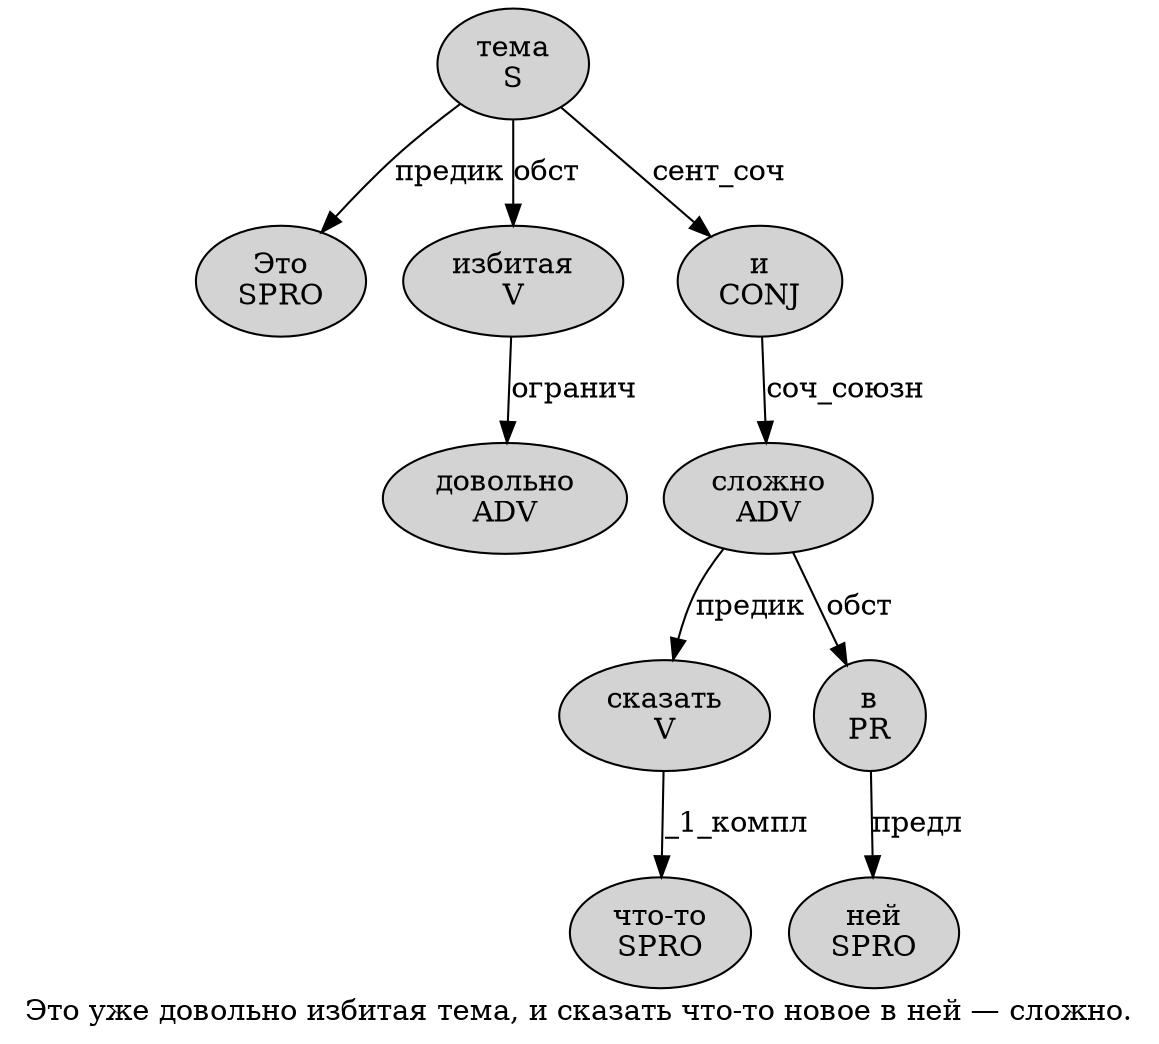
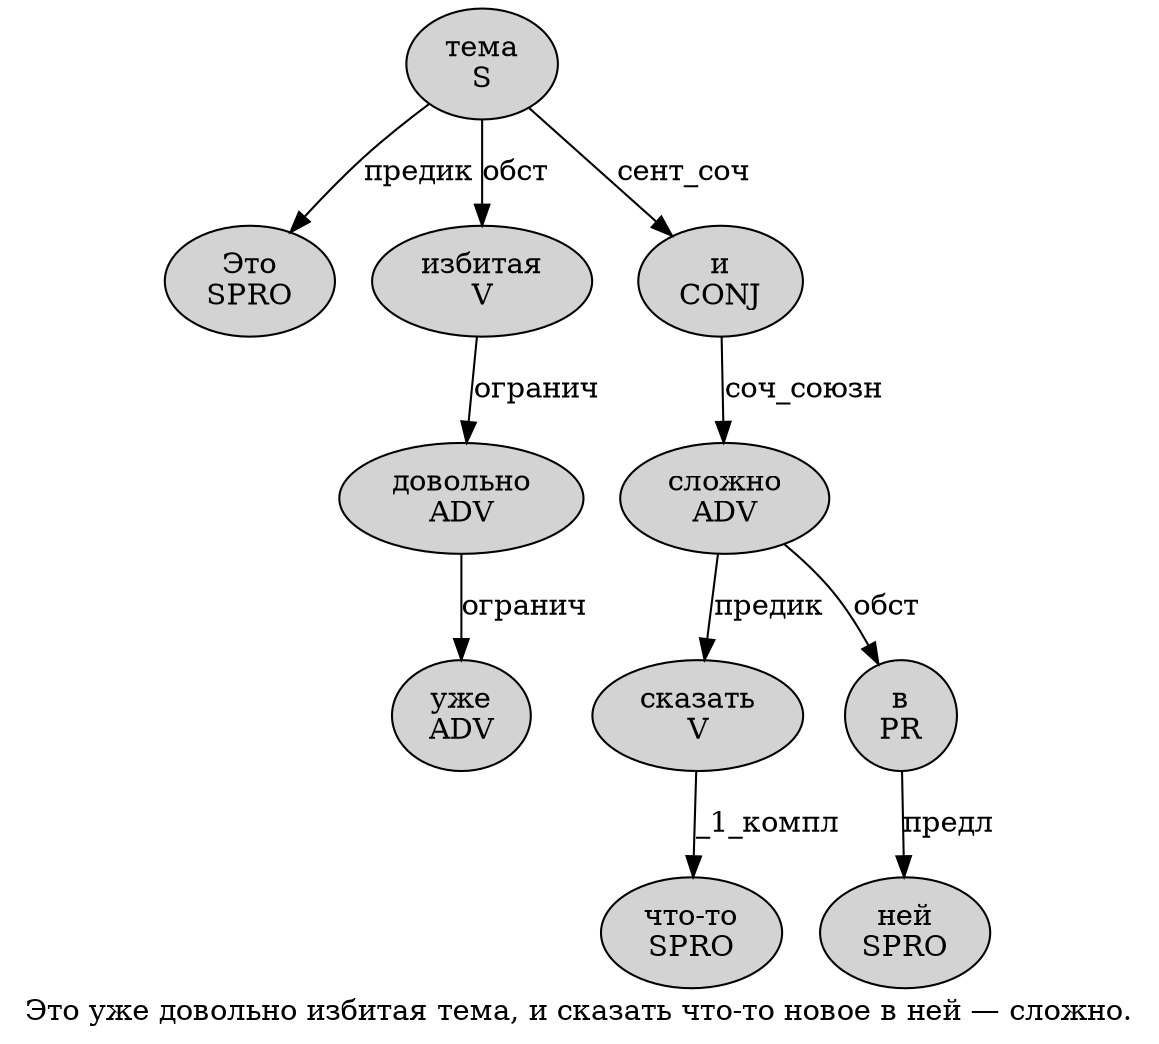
  digraph {
    label="Это уже довольно избитая тема, и сказать что-то новое в ней — сложно."
    node [fillcolor=lightgray penwidth=1 shape=ellipse style=filled]
    n1 [label="Это\nSPRO"]
+   n2 [label="уже\nADV"]
    n3 [label="довольно\nADV"]
    n4 [label="избитая\nV"]
    n5 [label="тема\nS"]
    n6 [label="и\nCONJ"]
    n7 [label="сложно\nADV"]
    n8 [label="сказать\nV"]
    n9 [label="в\nPR"]
    n10 [label="что-то\nSPRO"]
    n11 [label="ней\nSPRO"]
+   n3 -> n2 [label="огранич"]
    n4 -> n3 [label="огранич"]
    n5 -> n1 [label="предик"]
    n5 -> n4 [label="обст"]
    n5 -> n6 [label="сент_соч"]
    n6 -> n7 [label="соч_союзн"]
    n7 -> n8 [label="предик"]
    n7 -> n9 [label="обст"]
    n8 -> n10 [label="_1_компл"]
    n9 -> n11 [label="предл"]
  }
